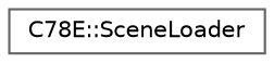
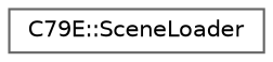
  digraph {
    rankdir=LR
-   n1 [color=grey40 fillcolor=white fontname=Helvetica fontsize=10 height=0.2 label="C78E::SceneLoader" shape=box style=filled width=0.4]
+   n1 [color=grey40 fillcolor=white fontname=Helvetica fontsize=10 height=0.2 label="C79E::SceneLoader" shape=box style=filled width=0.4]
  }
